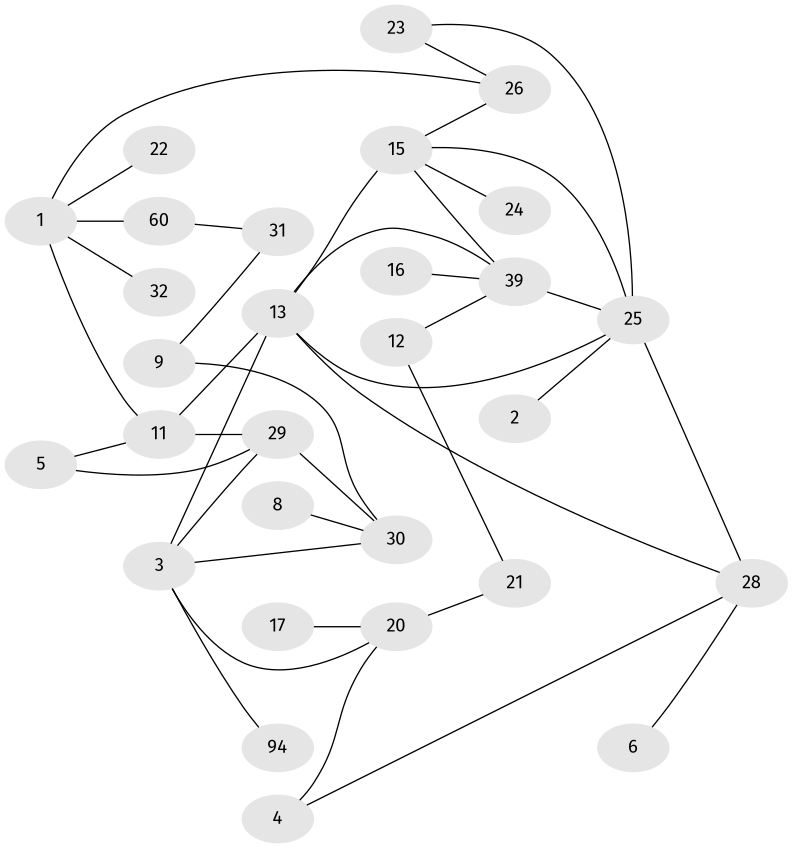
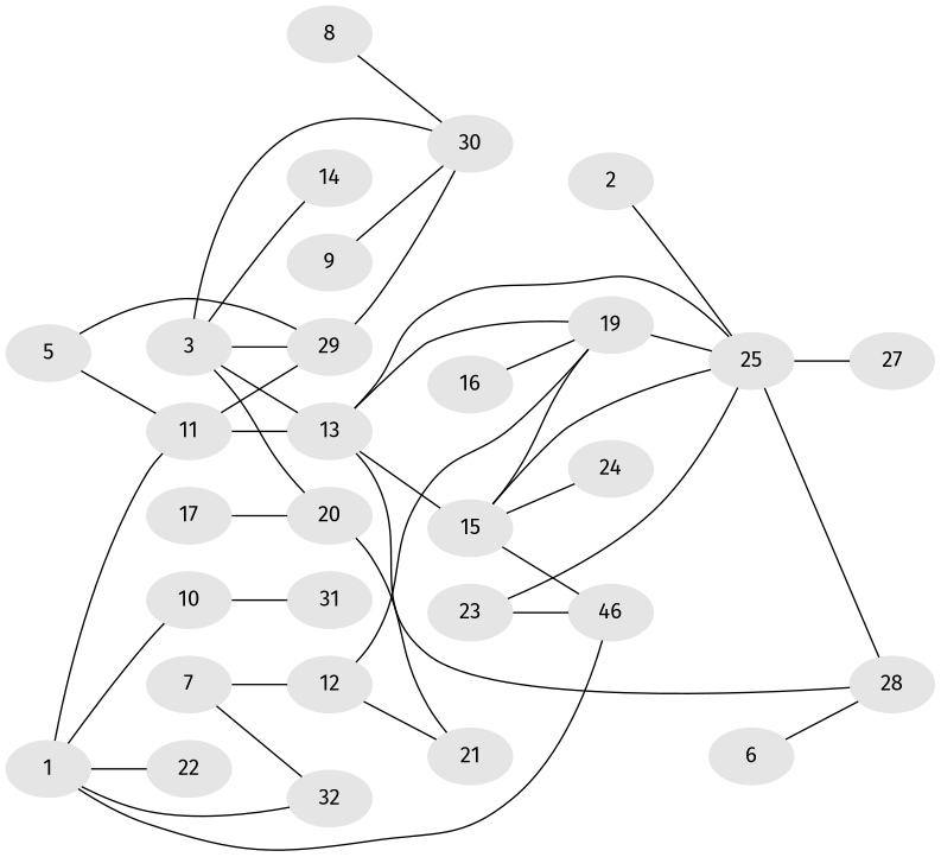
  graph {
    fontname="Fira Sans"
    rankdir=LR
    node [color=gray90 fontname="Fira Sans" style=filled]
    edge [fontname="Fira Sans" weight=1.0]
    1
-   10 [label=60]
+   10
    11
    22
-   26
+   26 [label=46]
    32
    31
    13
    29
    2
    25
    28
+   27
    3
-   14 [label=94]
+   14
    20
    30
-   19 [label=39]
+   19
    15
    16
    21
-   4
    5
    6
+   7
    12
    8
    9
    24
    17
    23
    1 -- 10
    1 -- 11
    1 -- 22
    1 -- 26
    1 -- 32
    10 -- 31
    11 -- 13
    11 -- 29
    13 -- 25
    13 -- 28
    13 -- 19
    13 -- 15
    29 -- 30
    2 -- 25
    25 -- 28
+   25 -- 27
    3 -- 13
    3 -- 29
    3 -- 14
    3 -- 20
    3 -- 30
    20 -- 21
    19 -- 25
    15 -- 26 [weight=2.0]
    15 -- 25
    15 -- 19
    15 -- 24
    16 -- 19
-   4 -- 28
-   4 -- 20
    5 -- 11
    5 -- 29
    6 -- 28
+   7 -- 32
+   7 -- 12
    12 -- 19
    12 -- 21
    8 -- 30
-   9 -- 31
    9 -- 30
    17 -- 20
    23 -- 26
    23 -- 25
  }
